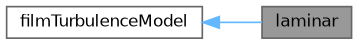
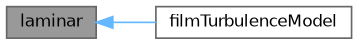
  digraph {
    rankdir=LR
    node [color=gray40 fontname=Helvetica fontsize=10 shape=box style=filled]
    n1 [fillcolor=grey60 fontcolor=black height=0.2 label=laminar width=0.4]
    n2 [fillcolor=white height=0.2 label=filmTurbulenceModel width=0.4]
-   n2 -> n1 [color=steelblue1 dir=back fontname=Helvetica fontsize=10 labelfontname=Helvetica labelfontsize=10 style=solid]
+   n1 -> n2 [color=steelblue1 dir=back fontname=Helvetica fontsize=10 labelfontname=Helvetica labelfontsize=10 style=solid]
  }
